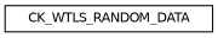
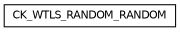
  digraph {
    rankdir=LR
-   n1 [color=black fillcolor=white fontname=Helvetica fontsize=10 height=0.2 label=CK_WTLS_RANDOM_DATA shape=record style=filled width=0.4]
+   n1 [color=black fillcolor=white fontname=Helvetica fontsize=10 height=0.2 label=CK_WTLS_RANDOM_RANDOM shape=record style=filled width=0.4]
  }
